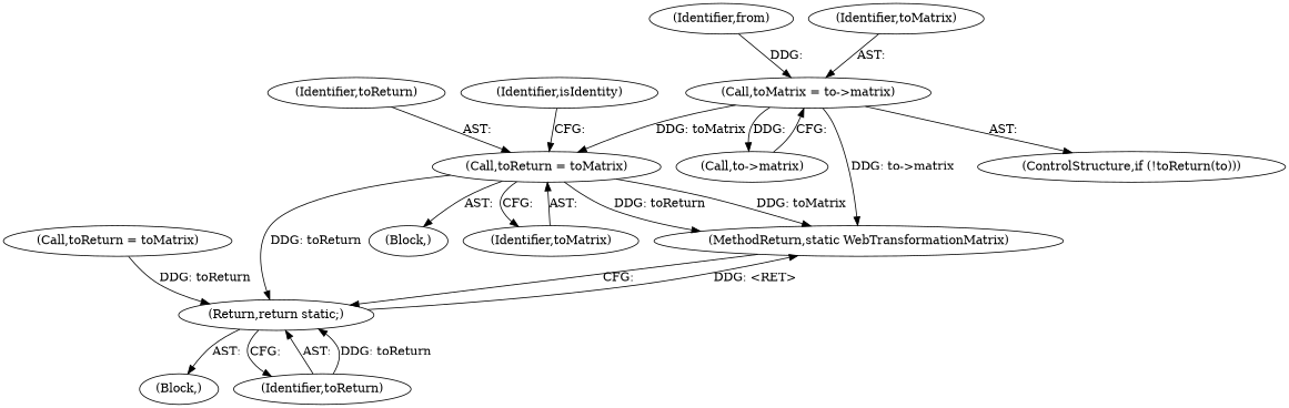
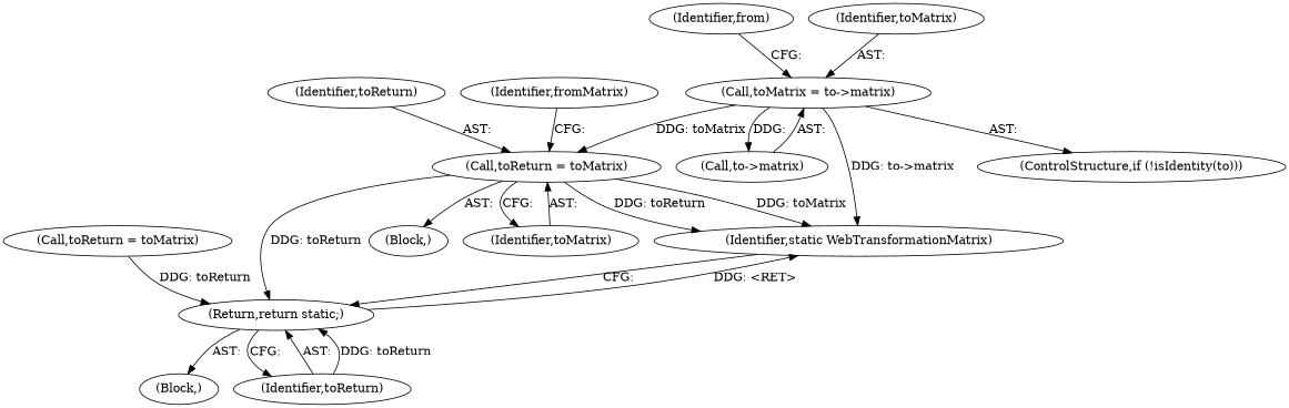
  digraph {
    n1 [label="(Call,toMatrix = to->matrix)"]
    n2 [label="(Call,toReturn = toMatrix)"]
-   n3 [label="(ControlStructure,if (!toReturn(to)))"]
+   n3 [label="(ControlStructure,if (!isIdentity(to)))"]
    n4 [label="(Call,to->matrix)"]
-   n5 [label="(MethodReturn,static WebTransformationMatrix)"]
+   n5 [label="(Identifier,static WebTransformationMatrix)"]
    n6 [label="(Return,return static;)"]
    n7 [label="(Block,)"]
    n8 [label="(Identifier,toMatrix)"]
    n9 [label="(Block,)"]
    n10 [label="(Identifier,toReturn)"]
    n11 [label="(Identifier,from)"]
    n12 [label="(Call,toReturn = toMatrix)"]
    n13 [label="(Identifier,toMatrix)"]
    n14 [label="(Identifier,toReturn)"]
-   n15 [label="(Identifier,isIdentity)"]
+   n15 [label="(Identifier,fromMatrix)"]
    n1 -> n2 [label="DDG: toMatrix"]
    n1 -> n3 [label="AST: "]
    n1 -> n4 [label="DDG: "]
    n1 -> n5 [label="DDG: to->matrix"]
    n2 -> n5 [label="DDG: toMatrix"]
    n2 -> n5 [label="DDG: toReturn"]
    n2 -> n6 [label="DDG: toReturn"]
    n2 -> n7 [label="AST: "]
    n2 -> n8 [label="CFG: "]
-   n4 -> n1 [label="CFG: "]
+   n4 -> n1 [label="AST: "]
    n5 -> n6 [label="CFG: "]
    n6 -> n5 [label="DDG: <RET>"]
    n6 -> n9 [label="AST: "]
    n6 -> n10 [label="CFG: "]
    n8 -> n2 [label="AST: "]
    n10 -> n6 [label="AST: "]
    n10 -> n6 [label="DDG: toReturn"]
-   n11 -> n1 [label="DDG: "]
+   n11 -> n1 [label="CFG: "]
    n12 -> n6 [label="DDG: toReturn"]
    n13 -> n1 [label="AST: "]
    n14 -> n2 [label="AST: "]
    n15 -> n2 [label="CFG: "]
  }
